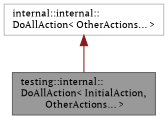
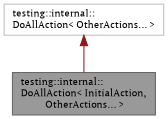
  digraph {
    fontname="PT Serif"
    node [fontname="PT Serif" fontsize=10 shape=box style=filled]
    n1 [color=gray40 fillcolor=grey60 fontcolor=black height=0.2 label="testing::internal::\lDoAllAction\< InitialAction,\l OtherActions... \>" width=0.4]
-   n2 [color=grey75 fillcolor=white height=0.2 label="internal::internal::\lDoAllAction\< OtherActions... \>" width=0.4]
+   n2 [color=grey75 fillcolor=white height=0.2 label="testing::internal::\lDoAllAction\< OtherActions... \>" width=0.4]
    n2 -> n1 [color=firebrick4 dir=back fontname="PT Serif" fontsize=10 labelfontname=Helvetica labelfontsize=10 style=solid]
  }
